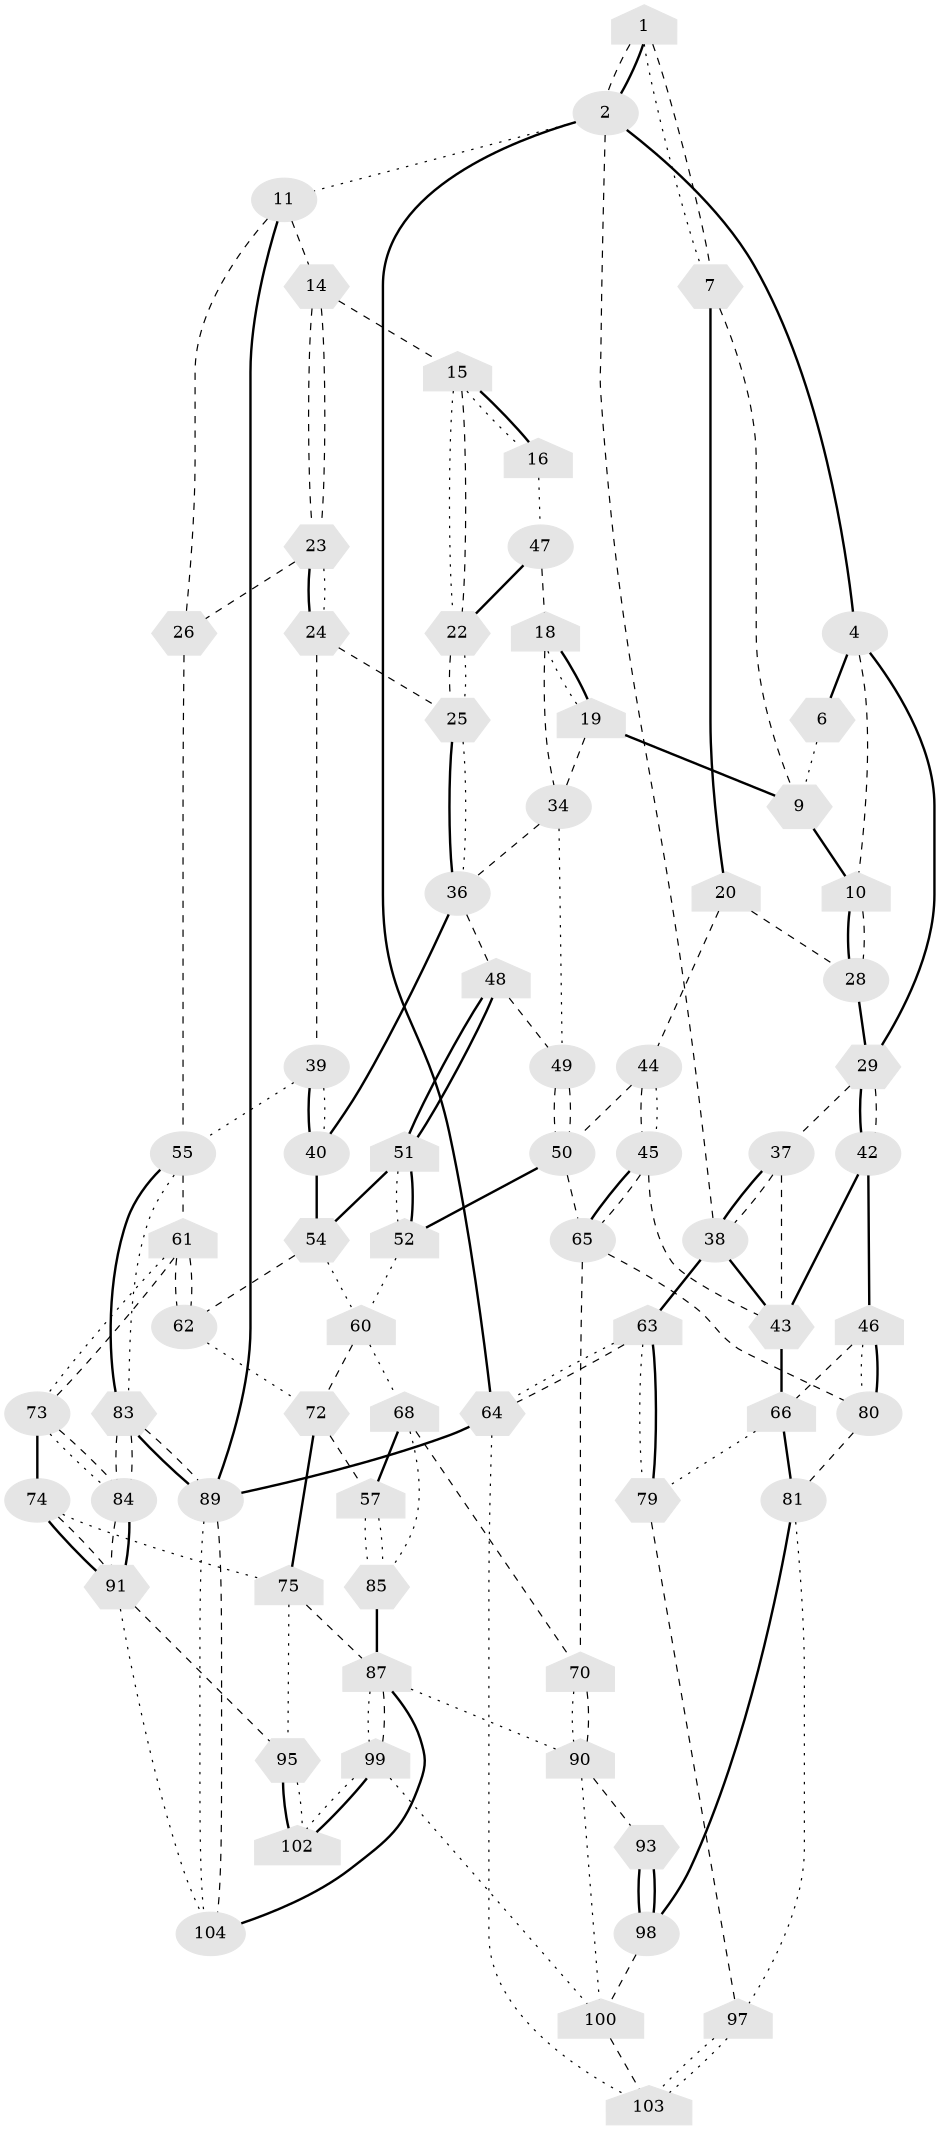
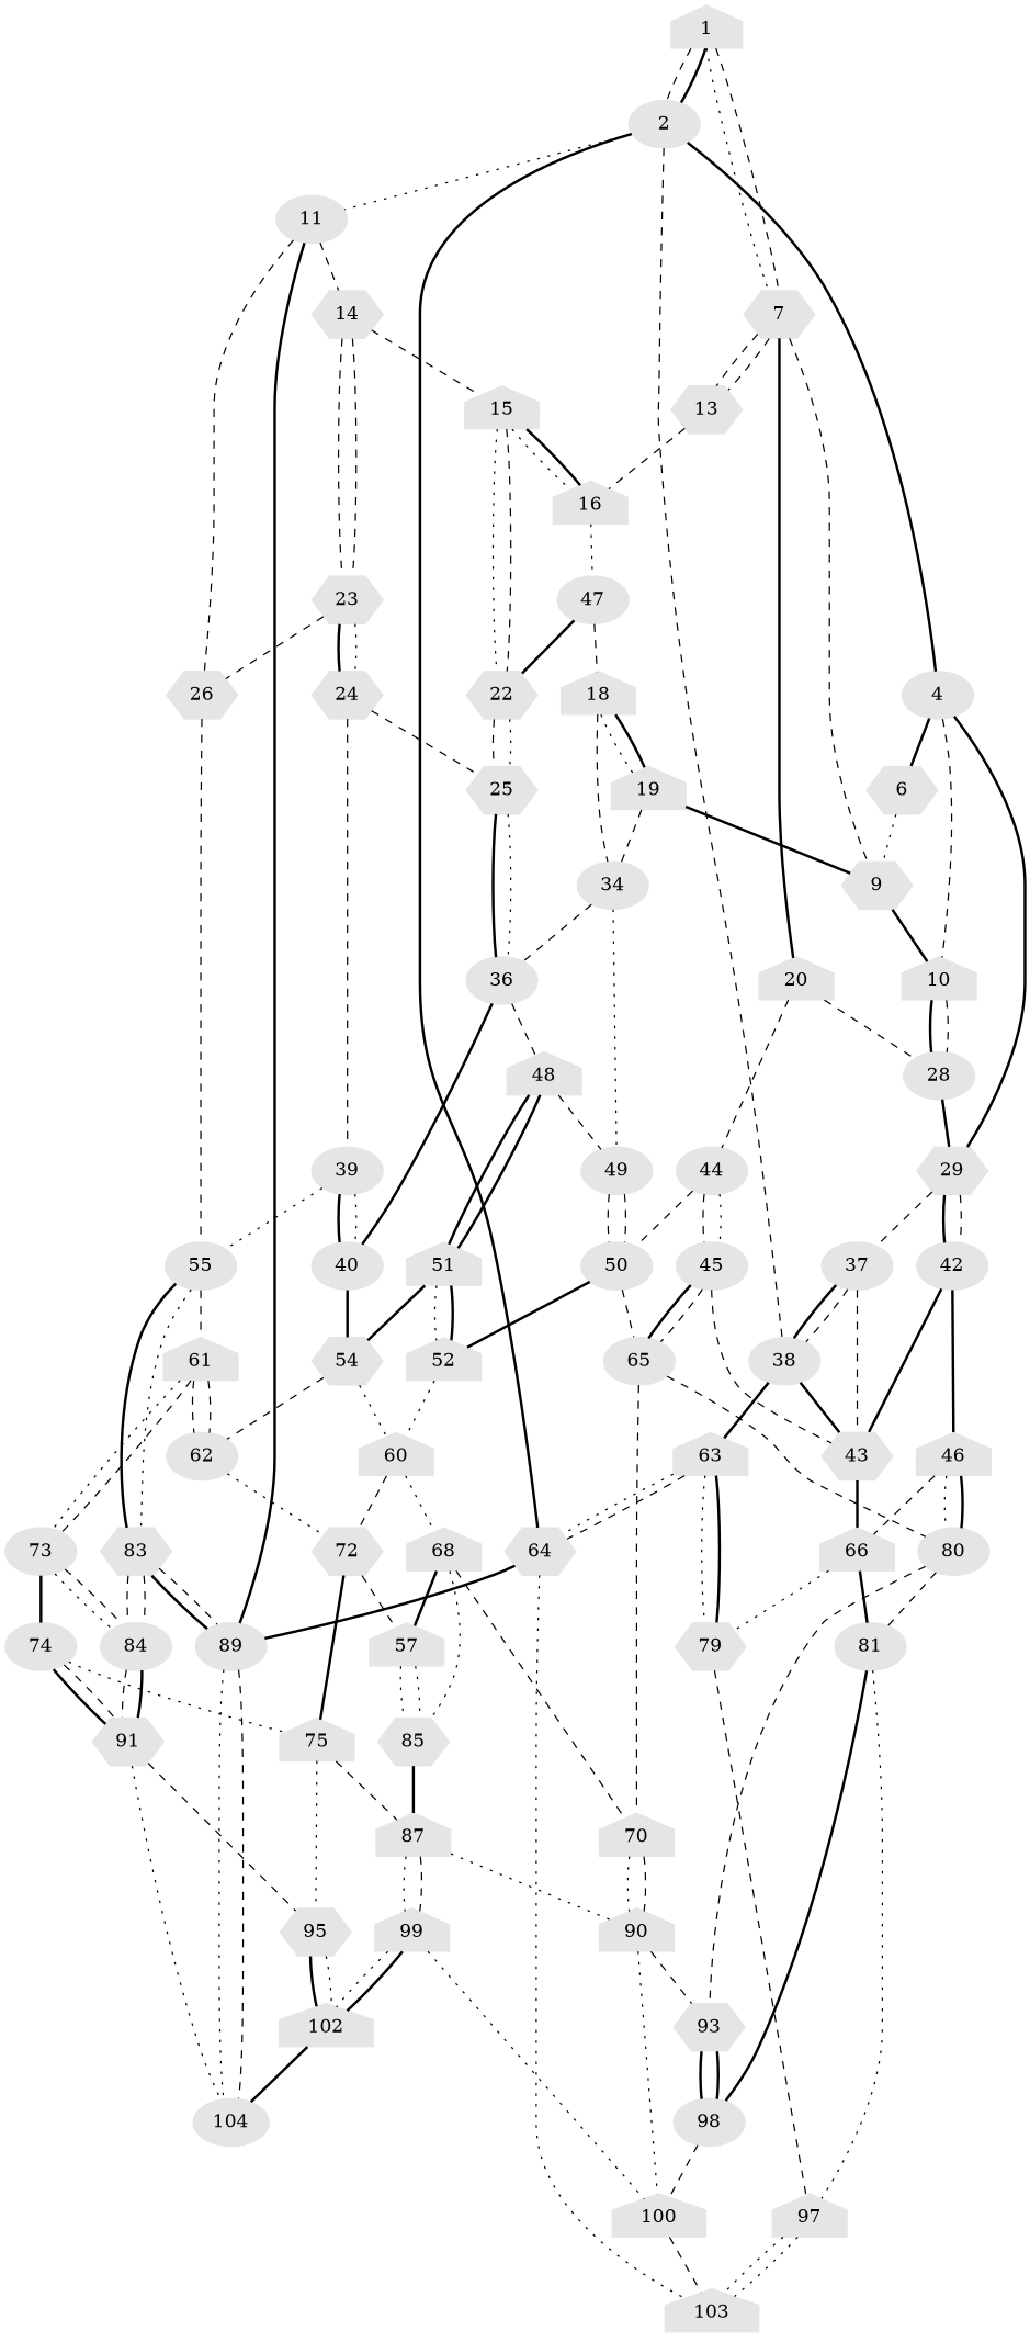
  graph {
    node [color=gray90 shape=ellipse style=filled]
    edge [style=dashed]
    1 [shape=house]
    2 [super="+3"]
    7 [shape=hexagon super="+8"]
    4 [super="+5"]
    11 [super="+12"]
    38 [super="+58"]
    64 [shape=hexagon]
    9 [shape=hexagon]
+   13 [shape=hexagon]
    20 [shape=house super="+31"]
    6 [shape=hexagon]
    10 [shape=house]
    29 [shape=hexagon super="+30"]
    14 [shape=hexagon]
    26 [shape=hexagon]
    89
    43 [shape=hexagon super="+57"]
    63 [shape=house]
    103 [shape=house super="+106"]
    28
    37
    42
    16 [shape=house]
    44
    15 [shape=house]
    23 [shape=hexagon super="+27"]
    55 [super="+56"]
    104
    n29 [label=47 super="+21"]
    22 [shape=hexagon]
    24 [shape=hexagon super="+33"]
    25 [shape=hexagon]
    18 [shape=house super="+32"]
    19 [shape=house]
    34 [super="+35"]
    36 [super="+41"]
    49
    45
    50 [super="+53"]
    39
    40
    48 [shape=house]
    61 [shape=house]
    83 [shape=hexagon]
    46 [shape=house super="+47"]
    54 [shape=hexagon super="+59"]
    51 [shape=house]
    66 [shape=house super="+78"]
    79 [shape=hexagon]
    60 [shape=house super="+67"]
    62
    80 [super="+82"]
    81 [super="+96"]
    65 [super="+71"]
    52 [shape=house]
    70 [shape=house]
    93 [shape=hexagon]
    68 [shape=house super="+69"]
    72 [shape=hexagon super="+76"]
    73
    84
    n62 [label=57 shape=house]
    85 [shape=hexagon]
    75 [shape=house super="+86"]
    74
    97 [shape=house]
    90 [shape=house super="+92"]
    98
    87 [shape=house super="+88"]
    100 [shape=house super="+101"]
    95 [shape=hexagon]
    91 [shape=hexagon super="+94"]
    99 [shape=house]
    102 [shape=house super="+105"]
    1 -- 2
    1 -- 2 [style=bold]
    1 -- 7 [style=dotted]
    1 -- 7
    2 -- 4 [style=bold]
    2 -- 11 [style=dotted]
    2 -- 38
    2 -- 64 [style=bold]
    7 -- 9
+   7 -- 13
+   7 -- 13
    7 -- 20 [style=bold]
    4 -- 6 [style=bold]
    4 -- 10
    4 -- 29 [style=bold]
    11 -- 14
    11 -- 26
    11 -- 89 [style=bold]
    38 -- 43 [style=bold]
    38 -- 63 [style=bold]
    64 -- 89 [style=bold]
    64 -- 103 [style=dotted]
    9 -- 10 [style=bold]
+   13 -- 16
    20 -- 28
    20 -- 44
    6 -- 9 [style=dotted]
    10 -- 28 [style=bold]
    10 -- 28
    29 -- 37
    29 -- 42 [style=bold]
    29 -- 42
    14 -- 15
    14 -- 23
    14 -- 23
    26 -- 55
    89 -- 104 [style=dotted]
    89 -- 104
    43 -- 66 [style=bold]
    63 -- 64 [style=dotted]
    63 -- 64
    63 -- 79 [style=dotted]
    63 -- 79 [style=bold]
    28 -- 29 [style=bold]
    37 -- 38 [style=bold]
    37 -- 38
    37 -- 43
    42 -- 43 [style=bold]
    42 -- 46 [style=bold]
    16 -- n29 [style=dotted]
    44 -- 45
    44 -- 45 [style=dotted]
    44 -- 50
    15 -- 16 [style=dotted]
    15 -- 16 [style=bold]
    15 -- 22 [style=dotted]
    15 -- 22
    23 -- 26
    23 -- 24 [style=bold weight=2]
    23 -- 24 [style=dotted]
    55 -- 61
    55 -- 83 [style=bold]
    55 -- 83 [style=dotted]
    n29 -- 22 [style=bold]
    n29 -- 18 [weight=2]
    22 -- 25
    22 -- 25 [style=dotted]
    24 -- 25
    24 -- 39
    25 -- 36 [style=bold]
    25 -- 36 [style=dotted]
    18 -- 19 [style=dotted]
    18 -- 19 [style=bold]
    18 -- 34
    19 -- 9 [style=bold]
    19 -- 34
    34 -- 36
    34 -- 49 [style=dotted]
    36 -- 40 [style=bold]
    36 -- 48
    49 -- 50
    49 -- 50
    45 -- 43
    45 -- 65 [style=bold]
    45 -- 65
    50 -- 65
    50 -- 52 [style=bold]
    39 -- 55 [style=dotted]
    39 -- 40 [style=bold]
    39 -- 40 [style=dotted]
    40 -- 54 [style=bold]
    48 -- 49
    48 -- 51 [style=bold]
    48 -- 51 [style=bold]
    61 -- 62
    61 -- 62
    61 -- 73 [style=dotted]
    61 -- 73
    83 -- 89 [style=bold]
    83 -- 89
    83 -- 84
    83 -- 84
    46 -- 66
    46 -- 80 [style=dotted]
    46 -- 80 [style=bold]
    54 -- 60 [style=dotted]
    54 -- 62
    51 -- 54 [style=bold]
    51 -- 52 [style=dotted]
    51 -- 52 [style=bold]
    66 -- 79 [style=dotted]
    66 -- 81 [style=bold]
    79 -- 97
    60 -- 68 [style=dotted]
    60 -- 72
    62 -- 72 [style=dotted]
    80 -- 81
+   80 -- 93
    81 -- 97 [style=dotted]
    81 -- 98 [style=bold]
    65 -- 80
    65 -- 70
    52 -- 60 [style=dotted]
    70 -- 90 [style=dotted]
    70 -- 90
    93 -- 98 [style=bold]
    93 -- 98 [style=bold]
    68 -- 70
    68 -- n62 [style=bold]
    68 -- 85 [style=dotted]
    72 -- n62
    72 -- 75 [style=bold]
    73 -- 84 [style=dotted]
    73 -- 84
    73 -- 74 [style=bold]
    84 -- 91
    84 -- 91 [style=bold]
    n62 -- 85 [style=dotted]
    n62 -- 85 [style=dotted]
    85 -- 87 [style=bold]
    75 -- 87
    75 -- 95 [style=dotted]
    74 -- 75 [style=dotted]
    74 -- 91 [style=bold]
    74 -- 91
    97 -- 103 [style=dotted]
    97 -- 103 [style=dotted]
    90 -- 93
    90 -- 100 [style=dotted]
    98 -- 100
    87 -- 90 [style=dotted]
    87 -- 99 [style=dotted]
    87 -- 99
    100 -- 103
    95 -- 102 [style=bold]
    95 -- 102 [style=dotted]
    91 -- 104 [style=dotted]
    91 -- 95
    99 -- 100 [style=dotted]
    99 -- 102 [style=dotted]
    99 -- 102 [style=bold]
-   87 -- 104 [style=bold]
+   102 -- 104 [style=bold]
  }
